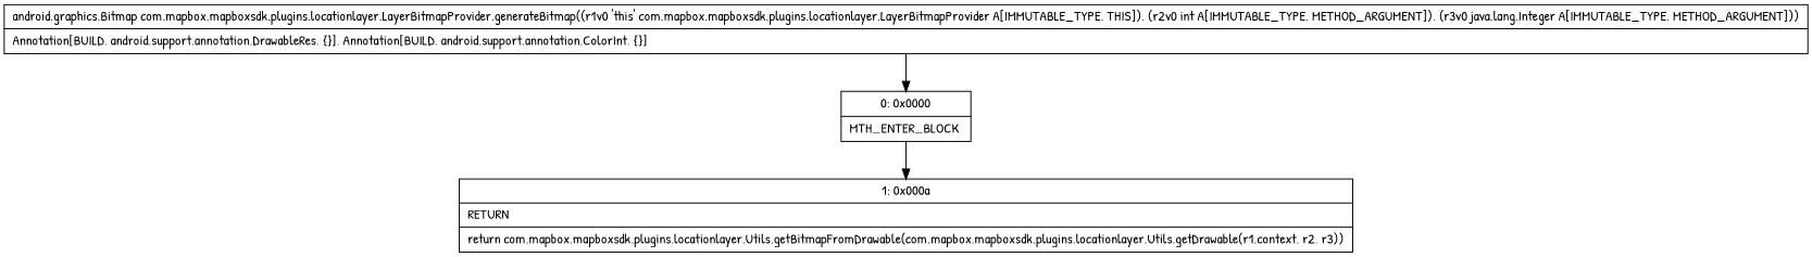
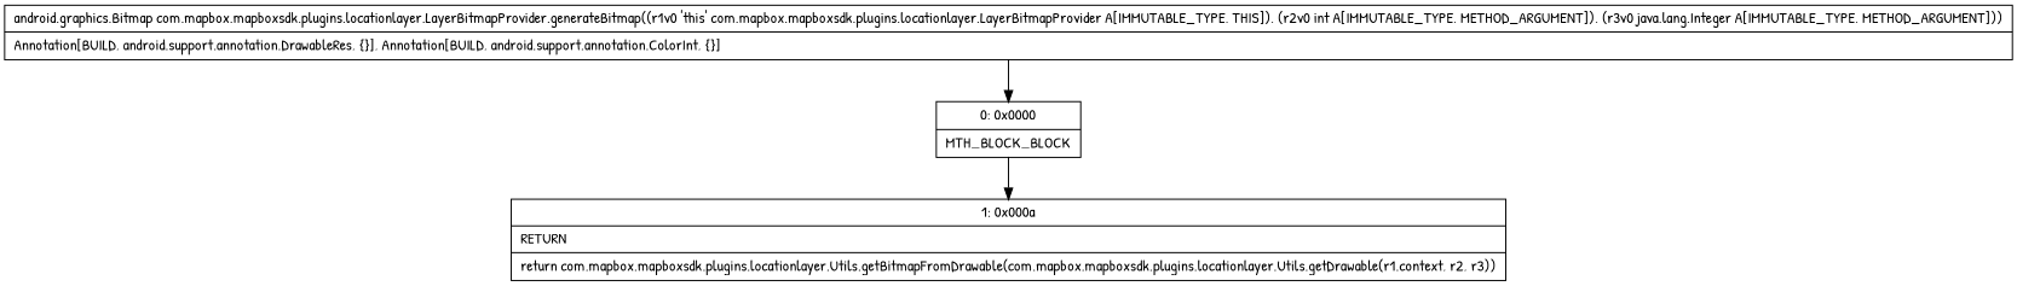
  digraph {
    fontname="Patrick Hand"
    node [shape=record fontname="Patrick Hand"]
    edge [fontname="Patrick Hand"]
-   n1 [label="{0\:\ 0x0000|MTH_ENTER_BLOCK\l}"]
+   n1 [label="{0\:\ 0x0000|MTH_BLOCK_BLOCK\l}"]
    n2 [label="{1\:\ 0x000a|RETURN\l|return com.mapbox.mapboxsdk.plugins.locationlayer.Utils.getBitmapFromDrawable(com.mapbox.mapboxsdk.plugins.locationlayer.Utils.getDrawable(r1.context, r2, r3))\l}"]
    n3 [label="{android.graphics.Bitmap com.mapbox.mapboxsdk.plugins.locationlayer.LayerBitmapProvider.generateBitmap((r1v0 'this' com.mapbox.mapboxsdk.plugins.locationlayer.LayerBitmapProvider A[IMMUTABLE_TYPE, THIS]), (r2v0 int A[IMMUTABLE_TYPE, METHOD_ARGUMENT]), (r3v0 java.lang.Integer A[IMMUTABLE_TYPE, METHOD_ARGUMENT]))  | Annotation[BUILD, android.support.annotation.DrawableRes, \{\}], Annotation[BUILD, android.support.annotation.ColorInt, \{\}]\l}"]
    n1 -> n2
    n3 -> n1
  }
